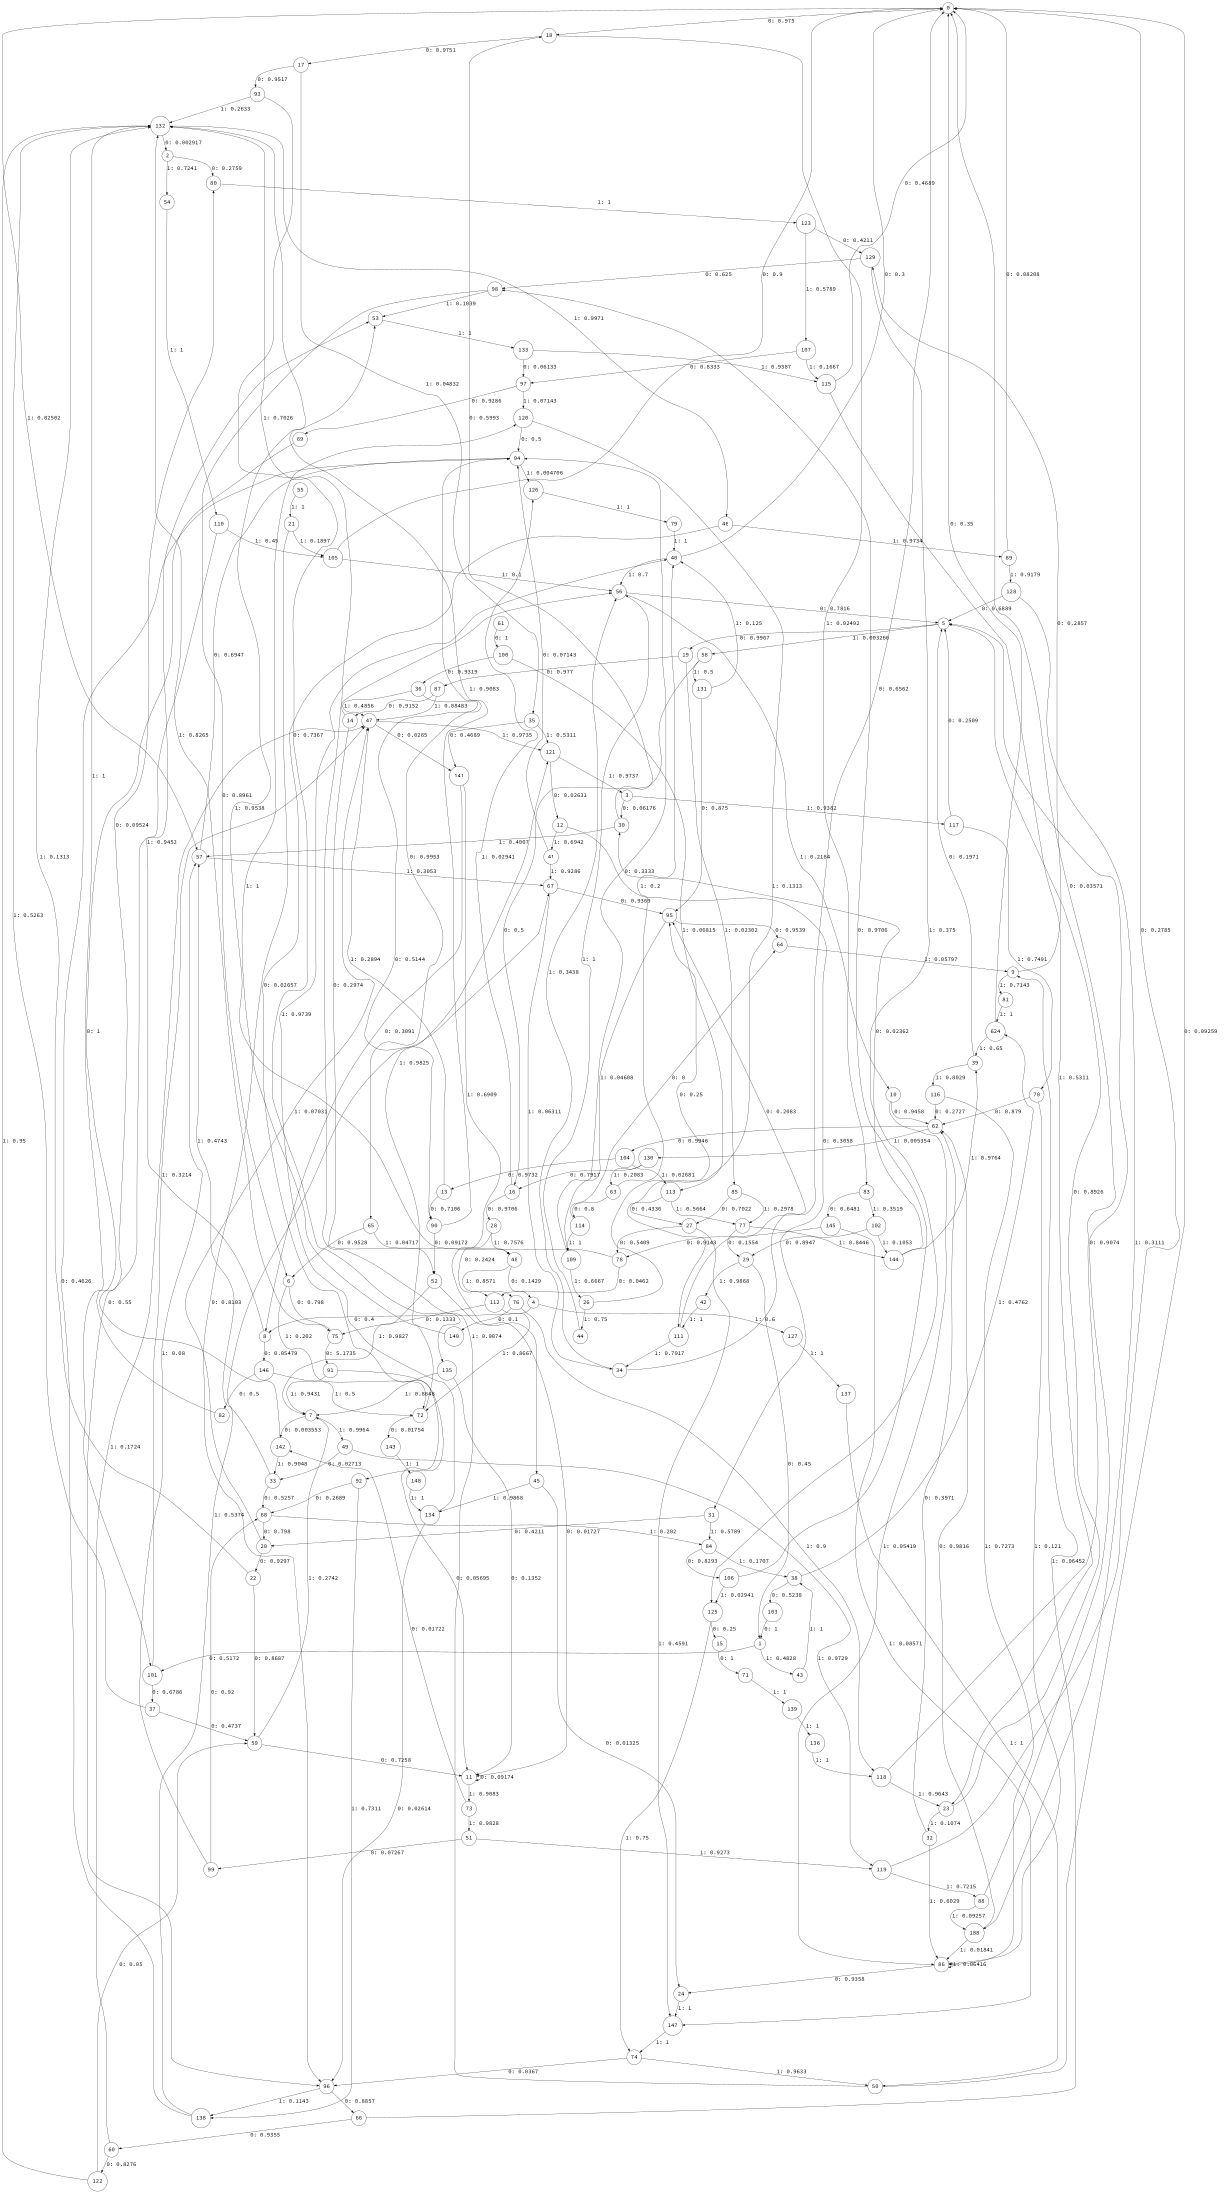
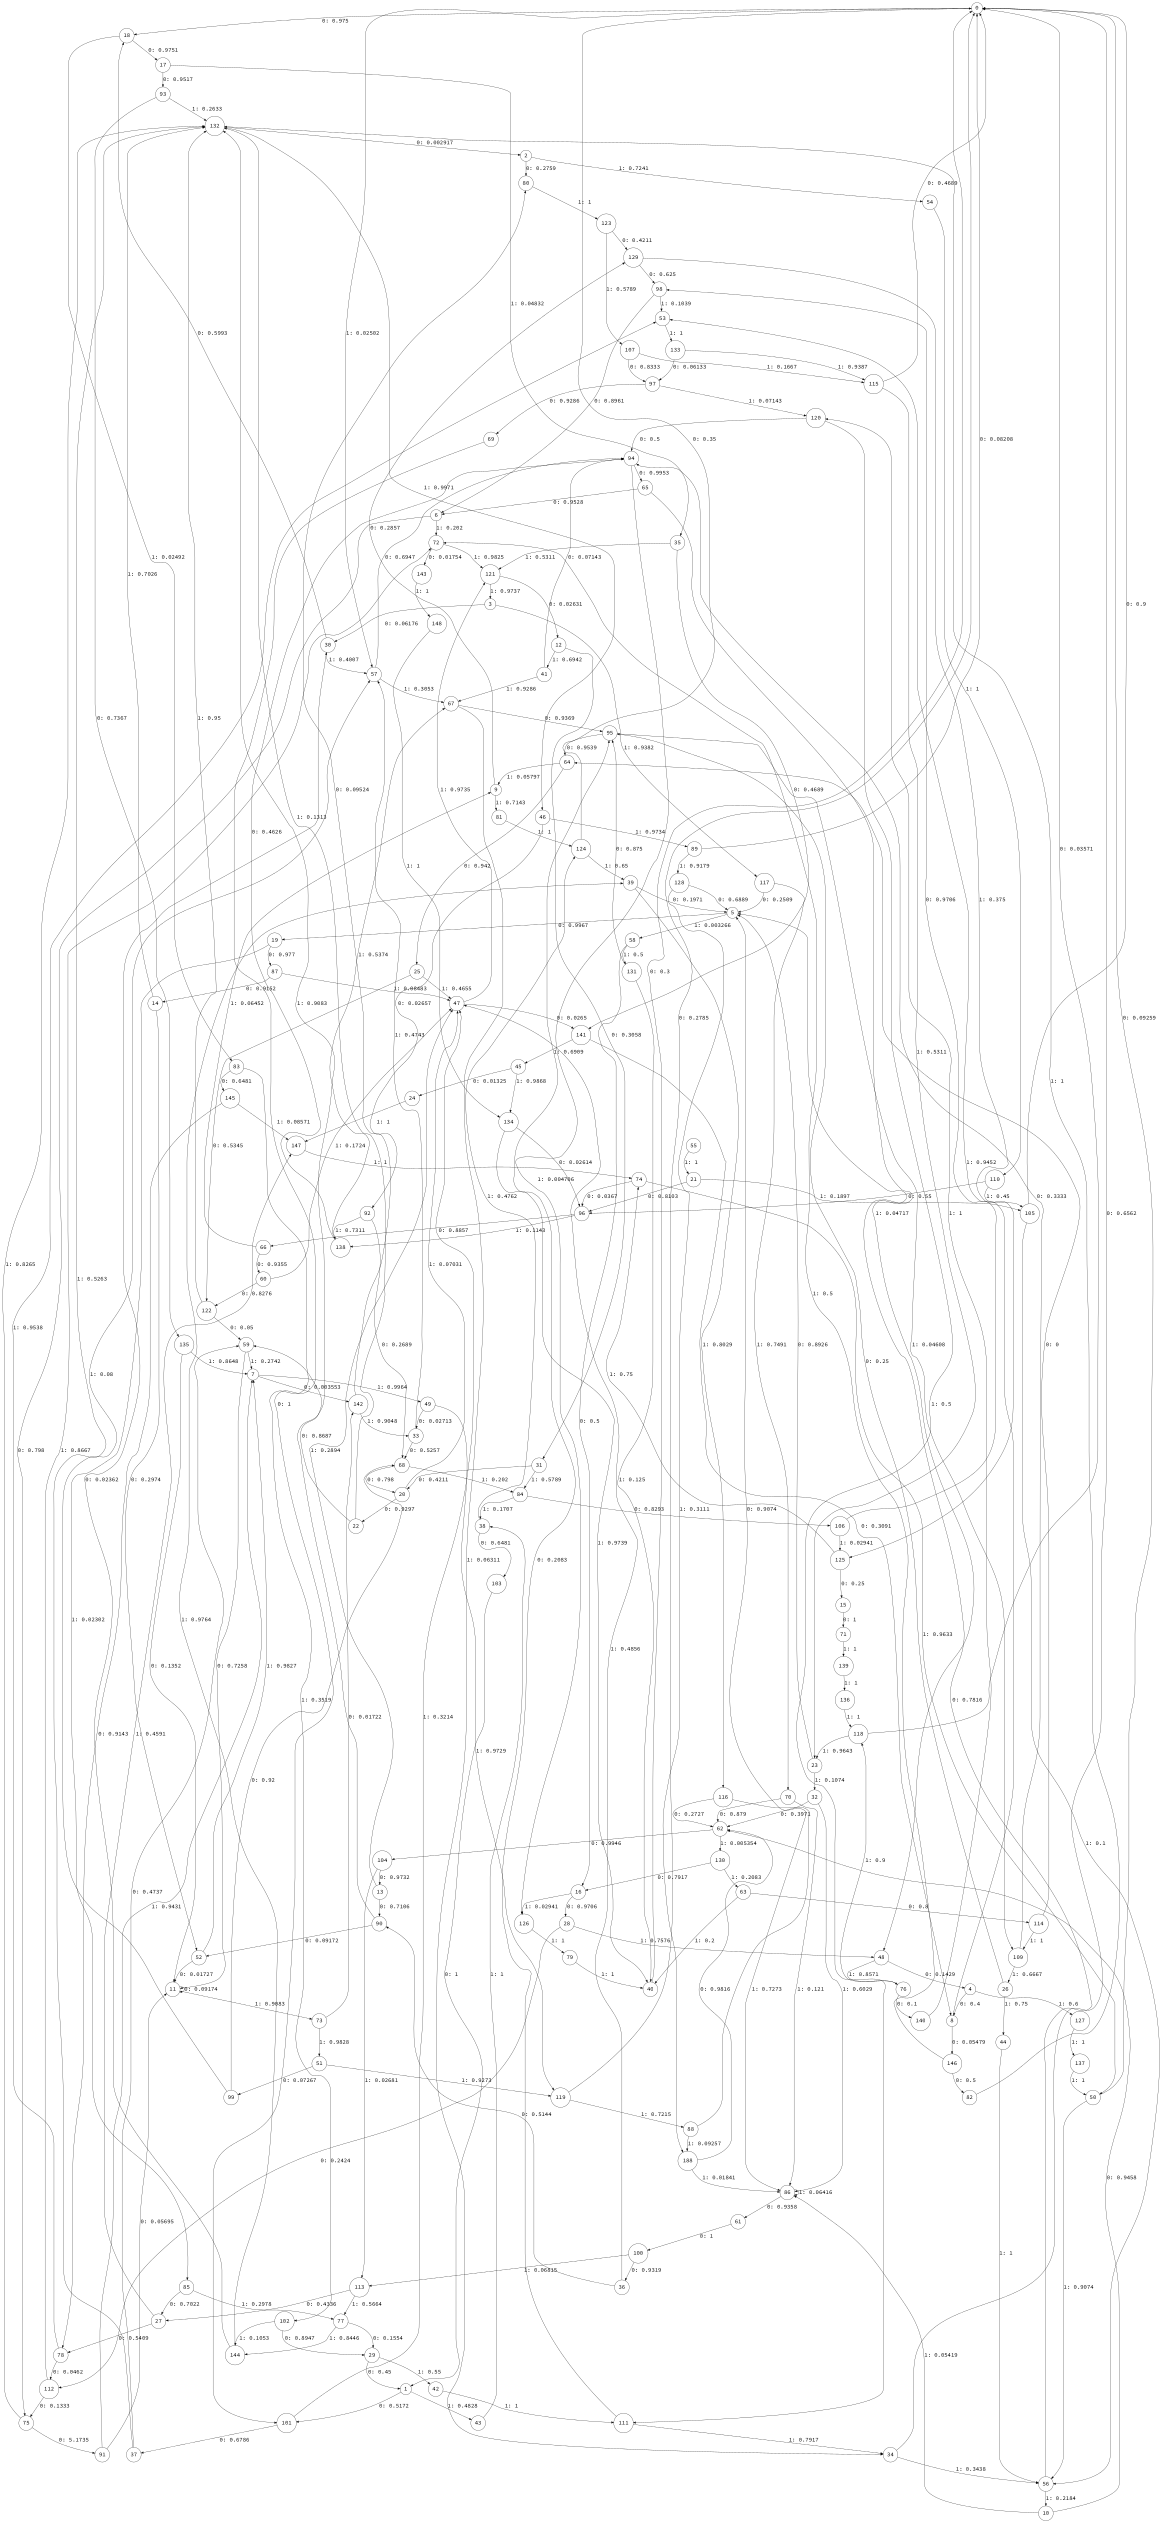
  digraph {
    fontname="Source Code Pro"
    node [fontname="Source Code Pro" fontsize=24 shape=circle]
    edge [fontname="Source Code Pro" fontsize=24]
    0
    18
    57
    17
    83
    94
    67
    93
    35
    145
    102
    126
    65
    95
    34
    1
    101
    43
    47
    37
    38
    121
    141
    132
    59
-   124 [label=624]
+   124
    103
    2
    80
    54
    123
    110
    129
    107
    96
    105
    3
    30
    117
    5
    70
    19
    58
    62
    86
    4
    8
    127
    146
    53
    137
    72
    82
    133
    50
    87
    85
    16
    131
    14
    27
    77
    28
    40
    6
    75
    91
    143
    46
    7
    11
    12
    148
    142
    49
    33
    119
    55
    21
    68
    88
    97
    115
    9
    81
    98
    125
    15
    74
    39
    10
    104
    130
    61
    13
    113
    63
    100
    73
    51
    99
    31
    41
    20
    84
    22
    106
    90
    52
    45
    92
    89
    71
    139
    136
    112
    48
    79
    76
    135
    147
    78
    29
    144
    66
    138
    56
    60
    23
    32
    24
+   25
    122
    26
    44
    64
    109
    140
    118
    42
    111
    134
    36
    116
    128
    n146 [label=188]
    120
    69
    114
    0 -> 18 [label="0: 0.975    "]
    0 -> 57 [label="1: 0.02502  "]
    18 -> 17 [label="0: 0.9751   "]
    18 -> 83 [label="1: 0.02492  "]
    57 -> 94 [label="0: 0.6947   "]
    57 -> 67 [label="1: 0.3053   "]
    17 -> 93 [label="0: 0.9517   "]
    17 -> 35 [label="1: 0.04832  "]
    83 -> 145 [label="0: 0.6481   "]
    83 -> 102 [label="1: 0.3519   "]
    94 -> 126 [label="1: 0.004706  "]
    94 -> 65 [label="0: 0.9953   "]
    67 -> 95 [label="0: 0.9369   "]
    67 -> 34 [label="1: 0.06311  "]
    93 -> 132 [label="1: 0.2633   "]
    93 -> 135 [label="0: 0.7367   "]
    35 -> 121 [label="1: 0.5311   "]
    35 -> 141 [label="0: 0.4689   "]
    145 -> 147 [label="1: 0.08571  "]
    145 -> 78 [label="0: 0.9143   "]
    102 -> 29 [label="0: 0.8947   "]
    102 -> 144 [label="1: 0.1053   "]
    126 -> 79 [label="1: 1        "]
    65 -> 6 [label="0: 0.9528   "]
    65 -> 48 [label="1: 0.04717  "]
    95 -> 64 [label="0: 0.9539   "]
    95 -> 109 [label="1: 0.04608  "]
    34 -> 0 [label="0: 0.6562   "]
    34 -> 56 [label="1: 0.3438   "]
    1 -> 101 [label="0: 0.5172   "]
    1 -> 43 [label="1: 0.4828   "]
    101 -> 47 [label="1: 0.3214   "]
    101 -> 37 [label="0: 0.6786   "]
    43 -> 38 [label="1: 1        "]
    47 -> 121 [label="1: 0.9735   "]
    47 -> 141 [label="0: 0.0265   "]
    37 -> 132 [label="1: 0.5263   "]
    37 -> 59 [label="0: 0.4737   "]
    38 -> 124 [label="1: 0.4762   "]
-   38 -> 103 [label="0: 0.5238   "]
+   38 -> 103 [label="0: 0.6481   "]
    121 -> 3 [label="1: 0.9737   "]
    121 -> 12 [label="0: 0.02631  "]
    141 -> 8 [label="0: 0.3091   "]
    141 -> 45 [label="1: 0.6909   "]
    132 -> 2 [label="0: 0.002917  "]
    132 -> 46 [label="1: 0.9971   "]
    59 -> 7 [label="1: 0.2742   "]
    59 -> 11 [label="0: 0.7258   "]
    124 -> 0 [label="0: 0.35     "]
    124 -> 39 [label="1: 0.65     "]
    103 -> 1 [label="0: 1        "]
    2 -> 80 [label="0: 0.2759   "]
    2 -> 54 [label="1: 0.7241   "]
    80 -> 123 [label="1: 1        "]
    54 -> 110 [label="1: 1        "]
    123 -> 129 [label="0: 0.4211   "]
    123 -> 107 [label="1: 0.5789   "]
    110 -> 96 [label="0: 0.55     "]
    110 -> 105 [label="1: 0.45     "]
    129 -> 98 [label="0: 0.625    "]
    129 -> 125 [label="1: 0.375    "]
    107 -> 97 [label="0: 0.8333   "]
    107 -> 115 [label="1: 0.1667   "]
    96 -> 66 [label="0: 0.8857   "]
    96 -> 138 [label="1: 0.1143   "]
    105 -> 0 [label="0: 0.9      "]
    105 -> 56 [label="1: 0.1      "]
    3 -> 30 [label="0: 0.06176  "]
    3 -> 117 [label="1: 0.9382   "]
    30 -> 18 [label="0: 0.5993   "]
    30 -> 57 [label="1: 0.4007   "]
    117 -> 5 [label="0: 0.2509   "]
    117 -> 70 [label="1: 0.7491   "]
    5 -> 19 [label="0: 0.9967   "]
    5 -> 58 [label="1: 0.003266  "]
    70 -> 62 [label="0: 0.879    "]
    70 -> 86 [label="1: 0.121    "]
    19 -> 87 [label="0: 0.977    "]
    19 -> 85 [label="1: 0.02302  "]
    58 -> 16 [label="0: 0.5      "]
    58 -> 131 [label="1: 0.5      "]
    62 -> 104 [label="0: 0.9946   "]
    62 -> 130 [label="1: 0.005354  "]
    86 -> 86 [label="1: 0.06416  "]
-   86 -> 24 [label="0: 0.9358   "]
+   86 -> 61 [label="0: 0.9358   "]
    4 -> 8 [label="0: 0.4      "]
    4 -> 127 [label="1: 0.6      "]
    8 -> 146 [label="0: 0.05479  "]
    8 -> 53 [label="1: 0.9452   "]
    127 -> 137 [label="1: 1        "]
    146 -> 72 [label="1: 0.5      "]
    146 -> 82 [label="0: 0.5      "]
    53 -> 133 [label="1: 1        "]
    137 -> 50 [label="1: 1        "]
    72 -> 121 [label="1: 0.9825   "]
    72 -> 143 [label="0: 0.01754  "]
    82 -> 132 [label="1: 1        "]
    133 -> 97 [label="0: 0.06133  "]
    133 -> 115 [label="1: 0.9387   "]
    50 -> 0 [label="0: 0.09259  "]
    50 -> 56 [label="1: 0.9074   "]
    87 -> 47 [label="1: 0.08483  "]
    87 -> 14 [label="0: 0.9152   "]
    85 -> 27 [label="0: 0.7022   "]
    85 -> 77 [label="1: 0.2978   "]
    16 -> 126 [label="1: 0.02941  "]
    16 -> 28 [label="0: 0.9706   "]
    131 -> 95 [label="0: 0.875    "]
    131 -> 40 [label="1: 0.125    "]
    14 -> 132 [label="1: 0.7026   "]
    14 -> 52 [label="0: 0.2974   "]
    27 -> 147 [label="1: 0.4591   "]
    27 -> 78 [label="0: 0.5409   "]
    77 -> 29 [label="0: 0.1554   "]
    77 -> 144 [label="1: 0.8446   "]
    28 -> 112 [label="0: 0.2424   "]
    28 -> 48 [label="1: 0.7576   "]
    40 -> 0 [label="0: 0.3      "]
-   40 -> 56 [label="1: 0.7      "]
    6 -> 72 [label="1: 0.202    "]
    6 -> 75 [label="0: 0.798    "]
    75 -> 132 [label="1: 0.8265   "]
    75 -> 91 [label="0: 5.1735   "]
    91 -> 7 [label="1: 0.9431   "]
    91 -> 11 [label="0: 0.05695  "]
    143 -> 148 [label="1: 1        "]
    46 -> 92 [label="0: 0.02657  "]
    46 -> 89 [label="1: 0.9734   "]
    7 -> 142 [label="0: 0.003553  "]
    7 -> 49 [label="1: 0.9964   "]
    11 -> 11 [label="0: 0.09174  "]
    11 -> 73 [label="1: 0.9083   "]
    12 -> 31 [label="0: 0.3058   "]
    12 -> 41 [label="1: 0.6942   "]
    148 -> 134 [label="1: 1        "]
    142 -> 80 [label="0: 0.09524  "]
    142 -> 33 [label="1: 0.9048   "]
    49 -> 33 [label="0: 0.02713  "]
    49 -> 119 [label="1: 0.9729   "]
    33 -> 57 [label="1: 0.4743   "]
    33 -> 68 [label="0: 0.5257   "]
    119 -> 0 [label="0: 0.2785   "]
    119 -> 88 [label="1: 0.7215   "]
    55 -> 21 [label="1: 1        "]
    21 -> 96 [label="0: 0.8103   "]
    21 -> 105 [label="1: 0.1897   "]
    68 -> 20 [label="0: 0.798    "]
    68 -> 84 [label="1: 0.202    "]
    88 -> 5 [label="0: 0.9074   "]
    88 -> n146 [label="1: 0.09257  "]
    97 -> 120 [label="1: 0.07143  "]
    97 -> 69 [label="0: 0.9286   "]
    115 -> 0 [label="0: 0.4689   "]
    115 -> 23 [label="1: 0.5311   "]
    9 -> 129 [label="0: 0.2857   "]
    9 -> 81 [label="1: 0.7143   "]
    81 -> 124 [label="1: 1        "]
    98 -> 53 [label="1: 0.1039   "]
    98 -> 6 [label="0: 0.8961   "]
    125 -> 15 [label="0: 0.25     "]
    125 -> 74 [label="1: 0.75     "]
    15 -> 71 [label="0: 1        "]
    74 -> 96 [label="0: 0.0367   "]
    74 -> 50 [label="1: 0.9633   "]
    39 -> 5 [label="0: 0.1971   "]
    39 -> 116 [label="1: 0.8029   "]
    10 -> 62 [label="0: 0.9458   "]
    10 -> 86 [label="1: 0.05419  "]
    104 -> 13 [label="0: 0.9732   "]
    104 -> 113 [label="1: 0.02681  "]
    130 -> 16 [label="0: 0.7917   "]
    130 -> 63 [label="1: 0.2083   "]
    61 -> 100 [label="0: 1        "]
    13 -> 47 [label="1: 0.2894   "]
    13 -> 90 [label="0: 0.7106   "]
    113 -> 27 [label="0: 0.4336   "]
    113 -> 77 [label="1: 0.5664   "]
    63 -> 40 [label="1: 0.2      "]
    63 -> 114 [label="0: 0.8      "]
    100 -> 113 [label="1: 0.06815  "]
    100 -> 36 [label="0: 0.9319   "]
    73 -> 142 [label="0: 0.01722  "]
    73 -> 51 [label="1: 0.9828   "]
    51 -> 119 [label="1: 0.9273   "]
    51 -> 99 [label="0: 0.07267  "]
    99 -> 57 [label="1: 0.08     "]
    99 -> 68 [label="0: 0.92     "]
    31 -> 20 [label="0: 0.4211   "]
    31 -> 84 [label="1: 0.5789   "]
    41 -> 94 [label="0: 0.07143  "]
    41 -> 67 [label="1: 0.9286   "]
    20 -> 47 [label="1: 0.07031  "]
    20 -> 22 [label="0: 0.9297   "]
    84 -> 38 [label="1: 0.1707   "]
    84 -> 106 [label="0: 0.8293   "]
    22 -> 132 [label="1: 0.1313   "]
    22 -> 59 [label="0: 0.8687   "]
    106 -> 98 [label="0: 0.9706   "]
    106 -> 125 [label="1: 0.02941  "]
    90 -> 132 [label="1: 0.9083   "]
    90 -> 52 [label="0: 0.09172  "]
    52 -> 7 [label="1: 0.9827   "]
    52 -> 11 [label="0: 0.01727  "]
    45 -> 24 [label="0: 0.01325  "]
    45 -> 134 [label="1: 0.9868   "]
    92 -> 68 [label="0: 0.2689   "]
    92 -> 138 [label="1: 0.7311   "]
    89 -> 0 [label="0: 0.08208  "]
    89 -> 128 [label="1: 0.9179   "]
    71 -> 139 [label="1: 1        "]
    139 -> 136 [label="1: 1        "]
    136 -> 118 [label="1: 1        "]
    112 -> 72 [label="1: 0.8667   "]
    112 -> 75 [label="0: 0.1333   "]
    48 -> 4 [label="0: 0.1429   "]
    48 -> 76 [label="1: 0.8571   "]
    79 -> 40 [label="1: 1        "]
    76 -> 140 [label="0: 0.1      "]
    76 -> 118 [label="1: 0.9      "]
    135 -> 7 [label="1: 0.8648   "]
    135 -> 11 [label="0: 0.1352   "]
    147 -> 74 [label="1: 1        "]
    78 -> 53 [label="1: 0.9538   "]
    78 -> 112 [label="0: 0.0462   "]
    29 -> 1 [label="0: 0.45     "]
-   29 -> 42 [label="1: 0.9868   "]
+   29 -> 42 [label="1: 0.55     "]
    144 -> 30 [label="0: 0.02362  "]
    144 -> 39 [label="1: 0.9764   "]
    66 -> 9 [label="1: 0.06452  "]
    66 -> 60 [label="0: 0.9355   "]
    138 -> 94 [label="0: 0.4626   "]
    138 -> 67 [label="1: 0.5374   "]
    56 -> 5 [label="0: 0.7816   "]
    56 -> 10 [label="1: 0.2184   "]
    60 -> 47 [label="1: 0.1724   "]
    60 -> 122 [label="0: 0.8276   "]
    23 -> 5 [label="0: 0.8926   "]
    23 -> 32 [label="1: 0.1074   "]
    32 -> 62 [label="0: 0.3971   "]
    32 -> 86 [label="1: 0.6029   "]
    24 -> 147 [label="1: 1        "]
+   25 -> 47 [label="1: 0.4655   "]
+   25 -> 122 [label="0: 0.5345   "]
    122 -> 132 [label="1: 0.95     "]
    122 -> 59 [label="0: 0.05     "]
    26 -> 95 [label="0: 0.25     "]
    26 -> 44 [label="1: 0.75     "]
    44 -> 56 [label="1: 1        "]
    64 -> 9 [label="1: 0.05797  "]
+   64 -> 25 [label="0: 0.942    "]
    109 -> 94 [label="0: 0.3333   "]
    109 -> 26 [label="1: 0.6667   "]
    140 -> 120 [label="1: 1        "]
    118 -> 0 [label="0: 0.03571  "]
    118 -> 23 [label="1: 0.9643   "]
    42 -> 111 [label="1: 1        "]
    111 -> 95 [label="0: 0.2083   "]
    111 -> 34 [label="1: 0.7917   "]
    134 -> 96 [label="0: 0.02614  "]
    134 -> 40 [label="1: 0.9739   "]
    36 -> 47 [label="1: 0.4856   "]
    36 -> 90 [label="0: 0.5144   "]
    116 -> 62 [label="0: 0.2727   "]
    116 -> 86 [label="1: 0.7273   "]
    128 -> 5 [label="0: 0.6889   "]
    128 -> n146 [label="1: 0.3111   "]
    n146 -> 62 [label="0: 0.9816   "]
    n146 -> 86 [label="1: 0.01841  "]
    120 -> 94 [label="0: 0.5      "]
-   120 -> 111 [label="1: 0.1313   "]
+   120 -> 111 [label="1: 0.5      "]
    69 -> 101 [label="0: 1        "]
    114 -> 64 [label="0: 0        "]
    114 -> 109 [label="1: 1        "]
  }
